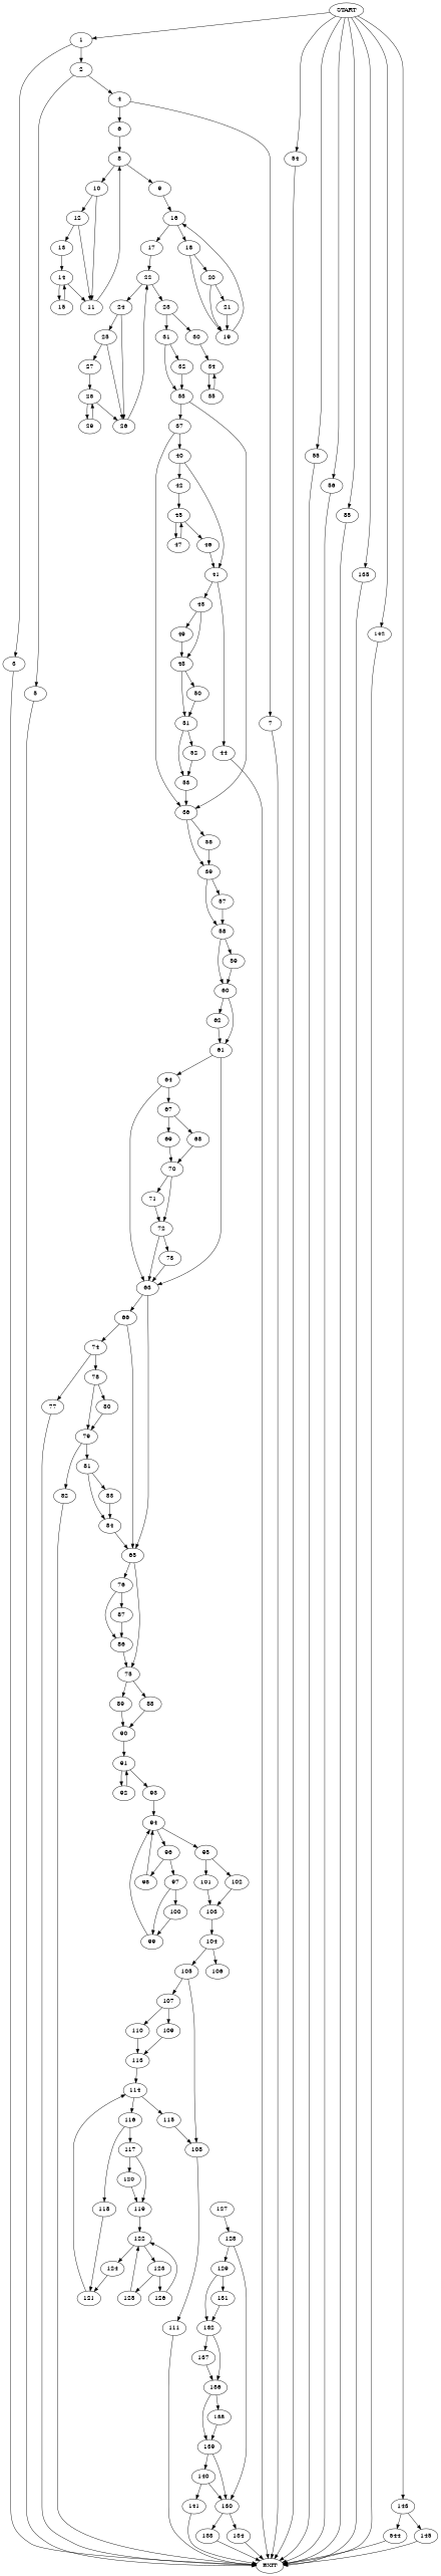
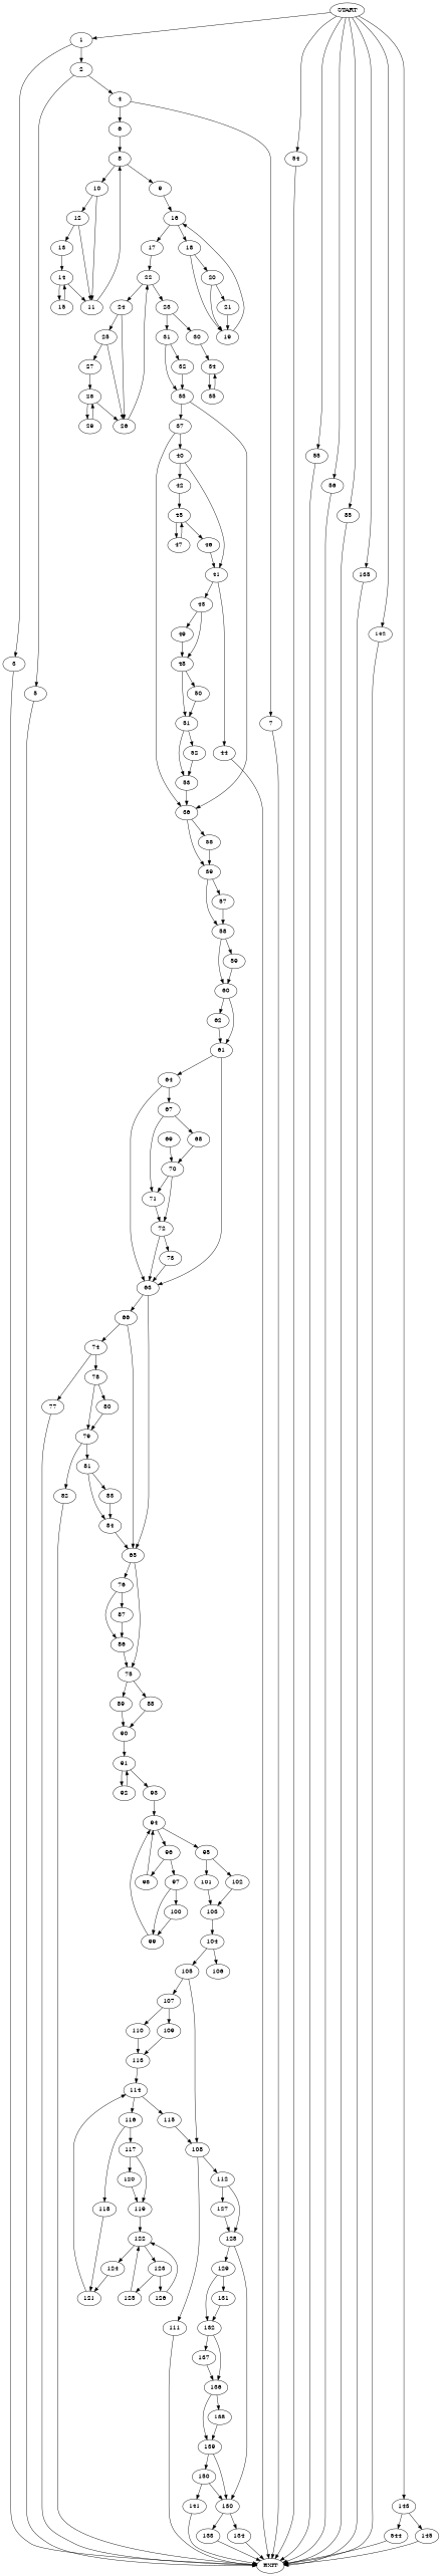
  digraph {
    n1 [label=START]
    1
    54
    55
    56
    85
    135
    142
    143
    2
    3
    n12 [label=EXIT]
    n13 [label=544]
    145
    4
    5
    6
    7
    8
    9
    10
    16
    11
    12
    17
    18
    13
    14
    15
    22
    19
    20
    23
    24
    21
    30
    31
    25
    26
    34
    32
    33
    27
    28
    29
    35
    36
    37
    38
    39
    40
    57
    58
    41
    42
    59
    60
    43
    44
    45
    48
    49
    46
    47
    50
    51
    52
    53
    61
    62
    63
    64
    65
    66
    67
    75
    76
    74
    68
    69
    88
    89
    86
    87
    77
    78
    70
    71
    72
    73
    79
    80
    90
    81
    82
    83
    84
    91
    92
    93
    94
    95
    96
    101
    102
    97
    98
    103
    99
    100
    104
    105
    106
    107
    108
    109
    110
    111
+   112
    113
    127
    128
    114
    129
    130
    115
    116
    117
    118
    119
    120
    121
    122
    123
    124
    125
    126
    131
    132
    133
    134
    136
    137
    138
    139
-   140
+   140 [label=150]
    141
    n1 -> 1
    n1 -> 54
    n1 -> 55
    n1 -> 56
    n1 -> 85
    n1 -> 135
    n1 -> 142
    n1 -> 143
    1 -> 2
    1 -> 3
    54 -> n12
    55 -> n12
    56 -> n12
    85 -> n12
    135 -> n12
    142 -> n12
    143 -> n13
    143 -> 145
    2 -> 4
    2 -> 5
    3 -> n12
    n13 -> n12
    145 -> n12
    4 -> 6
    4 -> 7
    5 -> n12
    6 -> 8
    7 -> n12
    8 -> 9
    8 -> 10
    9 -> 16
    10 -> 11
    10 -> 12
    16 -> 17
    16 -> 18
    11 -> 8
    12 -> 11
    12 -> 13
    17 -> 22
    18 -> 19
    18 -> 20
    13 -> 14
    14 -> 11
    14 -> 15
    15 -> 14
    22 -> 23
    22 -> 24
    19 -> 16
    20 -> 19
    20 -> 21
    23 -> 30
    23 -> 31
    24 -> 25
    24 -> 26
    21 -> 19
    30 -> 34
    31 -> 32
    31 -> 33
    25 -> 26
    25 -> 27
    26 -> 22
    34 -> 35
    32 -> 33
    33 -> 36
    33 -> 37
    27 -> 28
    28 -> 26
    28 -> 29
    29 -> 28
    35 -> 34
    36 -> 38
    36 -> 39
    37 -> 36
    37 -> 40
    38 -> 39
    39 -> 57
    39 -> 58
    40 -> 41
    40 -> 42
    57 -> 58
    58 -> 59
    58 -> 60
    41 -> 43
    41 -> 44
    42 -> 45
    59 -> 60
    60 -> 61
    60 -> 62
    43 -> 48
    43 -> 49
    44 -> n12
    45 -> 46
    45 -> 47
    48 -> 50
    48 -> 51
    49 -> 48
    46 -> 41
    47 -> 45
    50 -> 51
    51 -> 52
    51 -> 53
    52 -> 53
    53 -> 36
    61 -> 63
    61 -> 64
    62 -> 61
    63 -> 65
    63 -> 66
    64 -> 63
    64 -> 67
    65 -> 75
    65 -> 76
    66 -> 65
    66 -> 74
    67 -> 68
-   67 -> 69
+   67 -> 71
    75 -> 88
    75 -> 89
    76 -> 86
    76 -> 87
    74 -> 77
    74 -> 78
    68 -> 70
    69 -> 70
    88 -> 90
    89 -> 90
    86 -> 75
    87 -> 86
    77 -> n12
    78 -> 79
    78 -> 80
    70 -> 71
    70 -> 72
    71 -> 72
    72 -> 63
    72 -> 73
    73 -> 63
    79 -> 81
    79 -> 82
    80 -> 79
    90 -> 91
    81 -> 83
    81 -> 84
    82 -> n12
    83 -> 84
    84 -> 65
    91 -> 92
    91 -> 93
    92 -> 91
    93 -> 94
    94 -> 95
    94 -> 96
    95 -> 101
    95 -> 102
    96 -> 97
    96 -> 98
    101 -> 103
    102 -> 103
    97 -> 99
    97 -> 100
    98 -> 94
    103 -> 104
    99 -> 94
    100 -> 99
    104 -> 105
    104 -> 106
    105 -> 107
    105 -> 108
    107 -> 109
    107 -> 110
    108 -> 111
+   108 -> 112
    109 -> 113
    110 -> 113
    111 -> n12
+   112 -> 127
+   112 -> 128
    113 -> 114
    127 -> 128
    128 -> 129
    128 -> 130
    114 -> 115
    114 -> 116
    129 -> 131
    129 -> 132
    130 -> 133
    130 -> 134
    115 -> 108
    116 -> 117
    116 -> 118
    117 -> 119
    117 -> 120
    118 -> 121
    119 -> 122
    120 -> 119
    121 -> 114
    122 -> 123
    122 -> 124
    123 -> 125
    123 -> 126
    124 -> 121
    125 -> 122
    126 -> 122
    131 -> 132
    132 -> 136
    132 -> 137
    133 -> n12
    134 -> n12
    136 -> 138
    136 -> 139
    137 -> 136
    138 -> 139
    139 -> 130
    139 -> 140
    140 -> 130
    140 -> 141
    141 -> n12
  }
